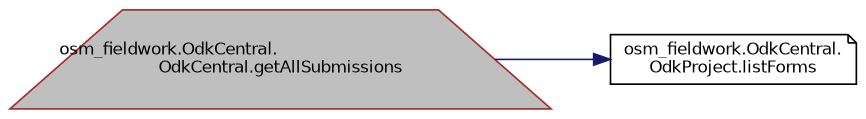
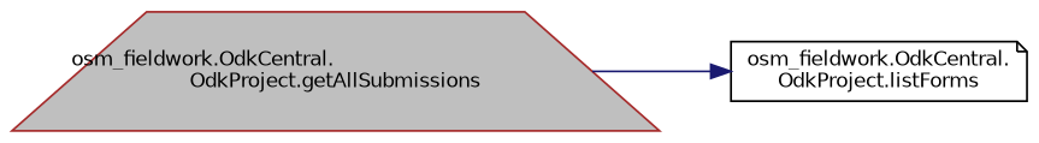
  digraph {
    rankdir=LR
    node [fontname=Helvetica fontsize=10 style=filled]
-   n1 [color=brown fillcolor=grey75 fontcolor=black height=0.2 label="osm_fieldwork.OdkCentral.\lOdkCentral.getAllSubmissions" shape=trapezium width=0.4]
+   n1 [color=brown fillcolor=grey75 fontcolor=black height=0.2 label="osm_fieldwork.OdkCentral.\lOdkProject.getAllSubmissions" shape=trapezium width=0.4]
    n2 [color=black fillcolor=white height=0.2 label="osm_fieldwork.OdkCentral.\lOdkProject.listForms" shape=note width=0.4]
    n1 -> n2 [color=midnightblue fontname=Helvetica fontsize=10 labelfontname=Helvetica labelfontsize=10 style=solid]
  }
